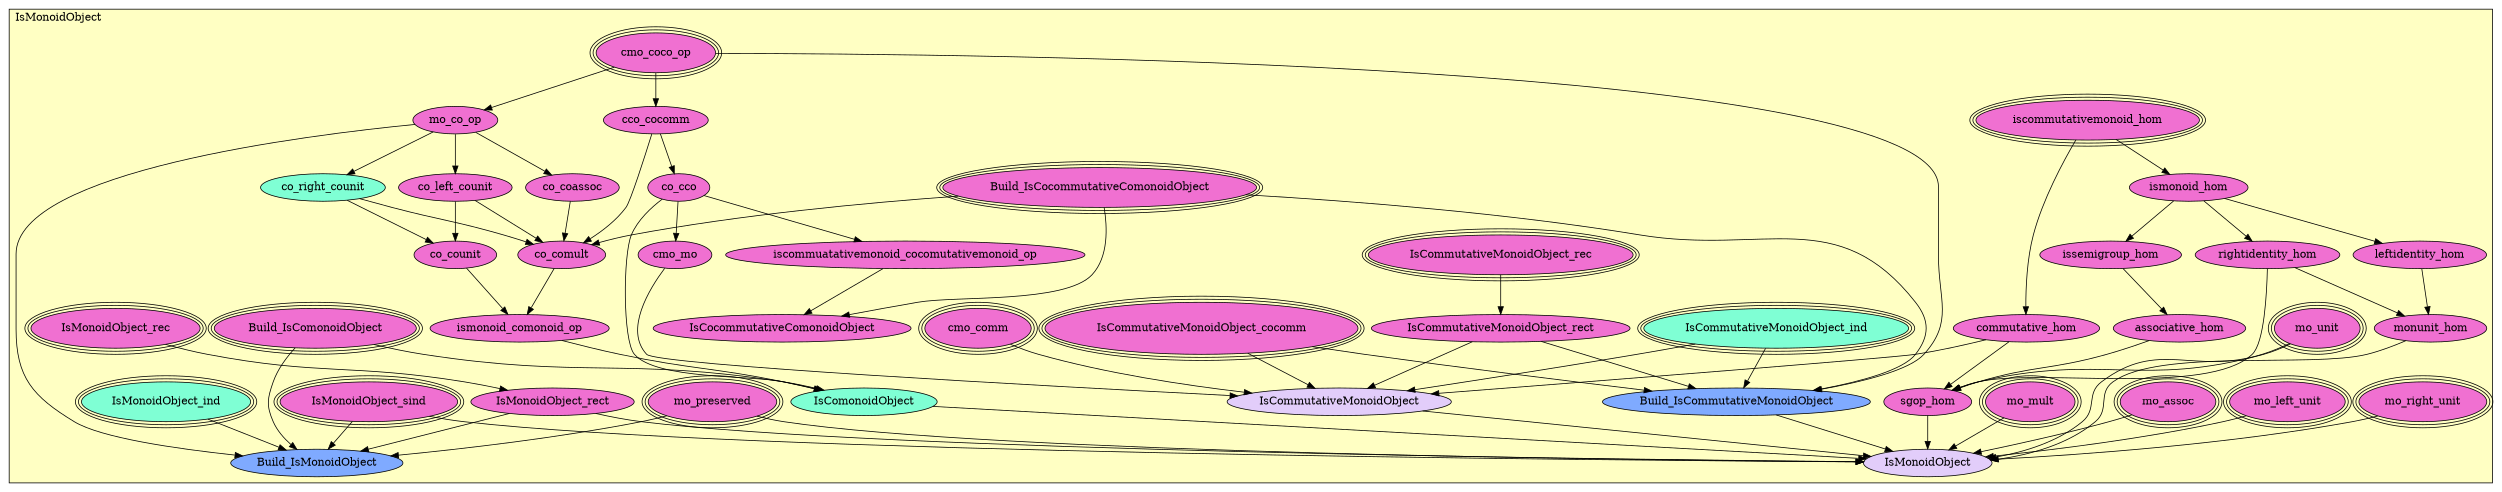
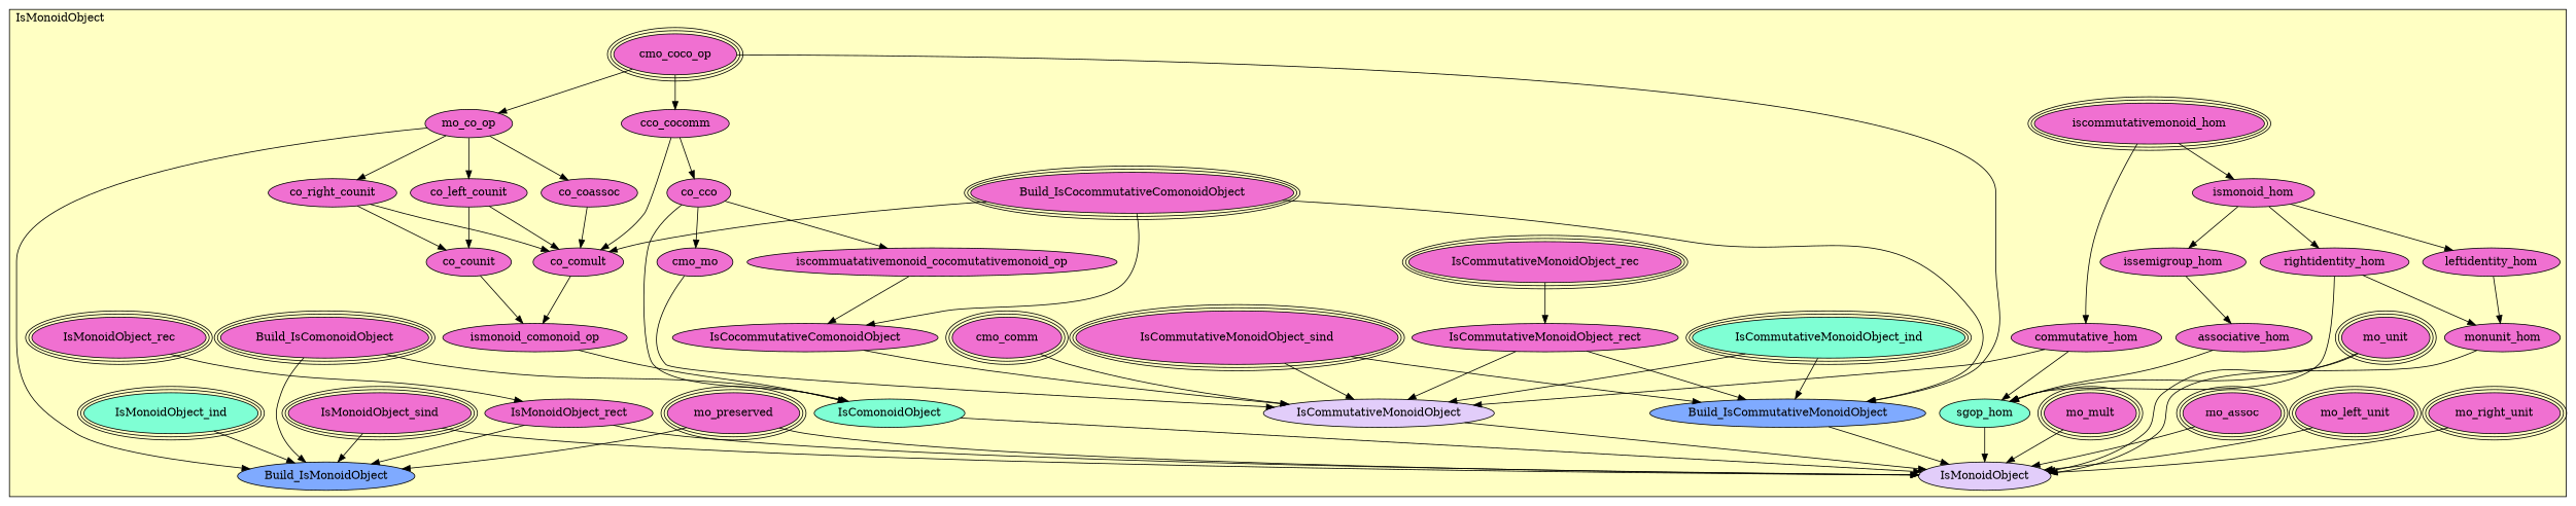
  digraph {
    node [fillcolor="#F070D1" style=filled]
    n1 [label=mo_preserved peripheries=3]
    n2 [label=iscommutativemonoid_hom peripheries=3]
    n3 [label=commutative_hom]
    n4 [label=ismonoid_hom]
    n5 [label=issemigroup_hom]
    n6 [label=rightidentity_hom]
    n7 [label=leftidentity_hom]
    n8 [label=associative_hom]
    n9 [label=monunit_hom]
-   n10 [label=sgop_hom]
+   n10 [fillcolor="#7FFFD4" label=sgop_hom]
    n11 [label=cmo_coco_op peripheries=3]
    n12 [label=mo_co_op]
    n13 [label=cco_cocomm]
    n14 [label=co_cco]
    n15 [label=Build_IsCocommutativeComonoidObject peripheries=3]
    n16 [label=iscommuatativemonoid_cocomutativemonoid_op]
    n17 [label=IsCocommutativeComonoidObject]
-   n18 [fillcolor="#7FFFD4" label=co_right_counit]
+   n18 [label=co_right_counit]
    n19 [label=co_left_counit]
    n20 [label=co_coassoc]
    n21 [label=co_counit]
    n22 [label=co_comult]
    n23 [label=Build_IsComonoidObject peripheries=3]
    n24 [label=ismonoid_comonoid_op]
    n25 [fillcolor="#7FFFD4" label=IsComonoidObject]
    n26 [label=cmo_comm peripheries=3]
    n27 [label=cmo_mo]
-   n28 [label=IsCommutativeMonoidObject_cocomm peripheries=3]
+   n28 [label=IsCommutativeMonoidObject_sind peripheries=3]
    n29 [label=IsCommutativeMonoidObject_rec peripheries=3]
    n30 [fillcolor="#7FFFD4" label=IsCommutativeMonoidObject_ind peripheries=3]
    n31 [label=IsCommutativeMonoidObject_rect]
    n32 [fillcolor="#7FAAFF" label=Build_IsCommutativeMonoidObject]
    n33 [fillcolor="#E2CDFA" label=IsCommutativeMonoidObject]
    n34 [label=mo_right_unit peripheries=3]
    n35 [label=mo_left_unit peripheries=3]
    n36 [label=mo_assoc peripheries=3]
    n37 [label=mo_unit peripheries=3]
    n38 [label=mo_mult peripheries=3]
    n39 [label=IsMonoidObject_sind peripheries=3]
    n40 [label=IsMonoidObject_rec peripheries=3]
    n41 [fillcolor="#7FFFD4" label=IsMonoidObject_ind peripheries=3]
    n42 [label=IsMonoidObject_rect]
    n43 [fillcolor="#7FAAFF" label=Build_IsMonoidObject]
    n44 [fillcolor="#E2CDFA" label=IsMonoidObject]
    subgraph cluster_1 {
      fillcolor="#FFFFC3"
      label=IsMonoidObject
      labeljust=l
      style=filled
      n1
      n2
      n3
      n4
      n5
      n6
      n7
      n8
      n9
      n10
      n11
      n12
      n13
      n14
      n15
      n16
      n17
      n18
      n19
      n20
      n21
      n22
      n23
      n24
      n25
      n26
      n27
      n28
      n29
      n30
      n31
      n32
      n33
      n34
      n35
      n36
      n37
      n38
      n39
      n40
      n41
      n42
      n43
      n44
    }
    n1 -> n43
    n1 -> n44
    n2 -> n3
    n2 -> n4
    n3 -> n10
    n3 -> n33
    n4 -> n5
    n4 -> n6
    n4 -> n7
    n5 -> n8
    n6 -> n9
    n6 -> n10
    n7 -> n9
    n8 -> n10
    n9 -> n44
    n10 -> n44
    n11 -> n12
    n11 -> n13
    n11 -> n32
    n12 -> n18
    n12 -> n19
    n12 -> n20
    n12 -> n43
    n13 -> n14
    n13 -> n22
    n14 -> n16
    n14 -> n25
    n14 -> n27
    n15 -> n17
    n15 -> n22
    n15 -> n32
    n16 -> n17
+   n17 -> n33
    n18 -> n21
    n18 -> n22
    n19 -> n21
    n19 -> n22
    n20 -> n22
    n21 -> n24
    n22 -> n24
    n23 -> n25
    n23 -> n43
    n24 -> n25
    n25 -> n44
    n26 -> n33
    n27 -> n33
    n28 -> n32
    n28 -> n33
    n29 -> n31
    n30 -> n32
    n30 -> n33
    n31 -> n32
    n31 -> n33
    n32 -> n44
    n33 -> n44
    n34 -> n44
    n35 -> n44
    n36 -> n44
    n37 -> n10
    n37 -> n44
    n38 -> n44
    n39 -> n43
    n39 -> n44
    n40 -> n42
    n41 -> n43
    n42 -> n43
    n42 -> n44
  }
